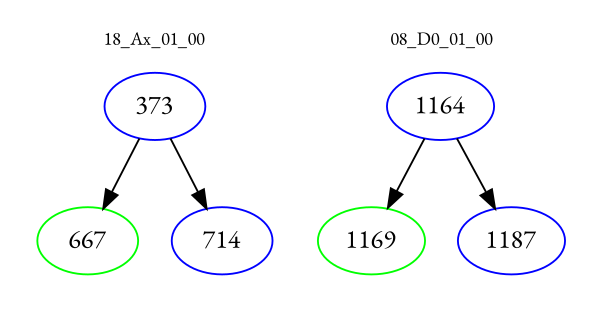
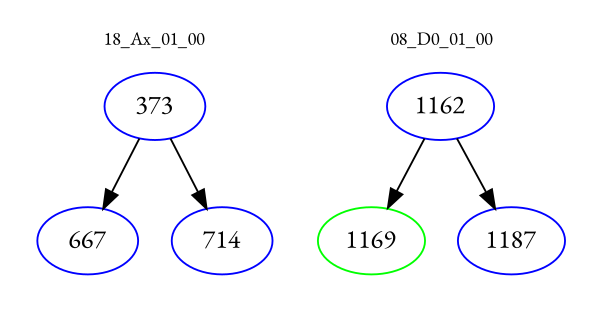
  digraph {
    fontname="EB Garamond"
    node [color=blue fontname="EB Garamond"]
    edge [color=black fontname="EB Garamond"]
    n1 [label=373]
-   n2 [color=green label=667]
+   n2 [label=667]
    n3 [label=714]
-   n4 [label=1164]
+   n4 [label=1162]
    n5 [color=green label=1169]
    n6 [label=1187]
    subgraph cluster_1 {
      color=white
      fontsize=10
      label="18_Ax_01_00"
      n1
      n2
      n3
    }
    subgraph cluster_2 {
      color=white
      fontsize=10
      label="08_D0_01_00"
      n4
      n5
      n6
    }
    n1 -> n2
    n1 -> n3
    n4 -> n5
    n4 -> n6
  }
